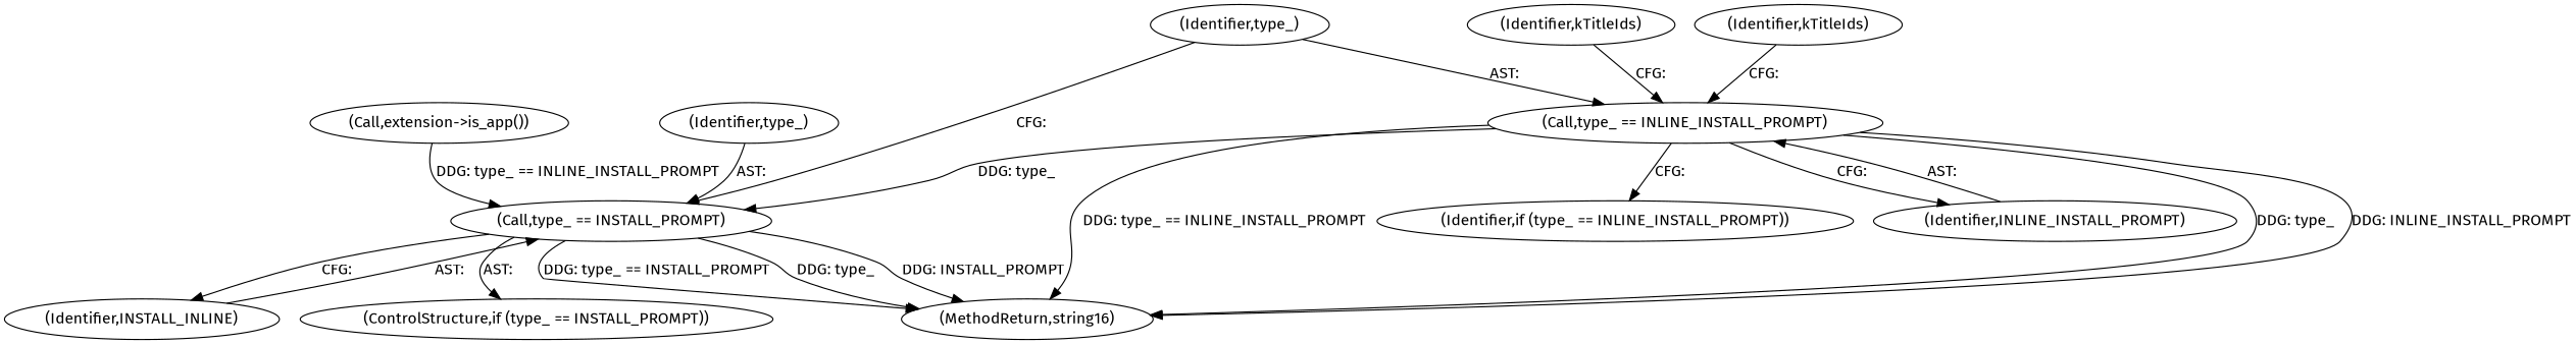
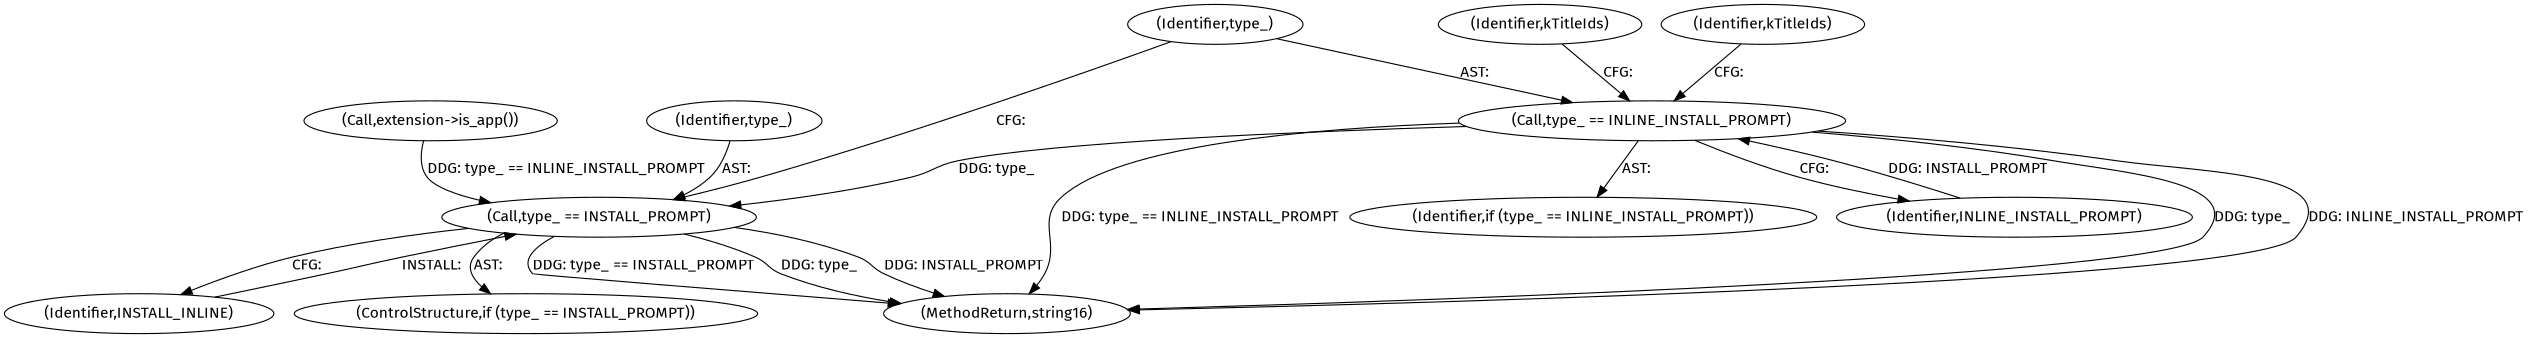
  digraph {
    fontname="Fira Sans"
    node [fontname="Fira Sans"]
    edge [fontname="Fira Sans"]
    n1 [label="(Call,type_ == INLINE_INSTALL_PROMPT)"]
    n2 [label="(MethodReturn,string16)"]
    n3 [label="(Identifier,if (type_ == INLINE_INSTALL_PROMPT))"]
    n4 [label="(Identifier,INLINE_INSTALL_PROMPT)"]
    n5 [label="(Call,type_ == INSTALL_PROMPT)"]
    n6 [label="(Identifier,INSTALL_INLINE)"]
    n7 [label="(ControlStructure,if (type_ == INSTALL_PROMPT))"]
    n8 [label="(Call,extension->is_app())"]
    n9 [label="(Identifier,kTitleIds)"]
    n10 [label="(Identifier,kTitleIds)"]
    n11 [label="(Identifier,type_)"]
    n12 [label="(Identifier,type_)"]
    n1 -> n2 [label="DDG: type_"]
    n1 -> n2 [label="DDG: INLINE_INSTALL_PROMPT"]
    n1 -> n2 [label="DDG: type_ == INLINE_INSTALL_PROMPT"]
-   n1 -> n3 [label="CFG: "]
+   n1 -> n3 [label="AST: "]
    n1 -> n4 [label="CFG: "]
    n1 -> n5 [label="DDG: type_"]
-   n4 -> n1 [label="AST: "]
+   n4 -> n1 [label="DDG: INSTALL_PROMPT"]
    n5 -> n2 [label="DDG: type_ == INSTALL_PROMPT"]
    n5 -> n2 [label="DDG: type_"]
    n5 -> n2 [label="DDG: INSTALL_PROMPT"]
    n5 -> n6 [label="CFG: "]
    n5 -> n7 [label="AST: "]
-   n6 -> n5 [label="AST: "]
+   n6 -> n5 [label="INSTALL: "]
    n8 -> n5 [label="DDG: type_ == INLINE_INSTALL_PROMPT"]
    n9 -> n1 [label="CFG: "]
    n10 -> n1 [label="CFG: "]
    n11 -> n5 [label="AST: "]
    n12 -> n1 [label="AST: "]
    n12 -> n5 [label="CFG: "]
  }
